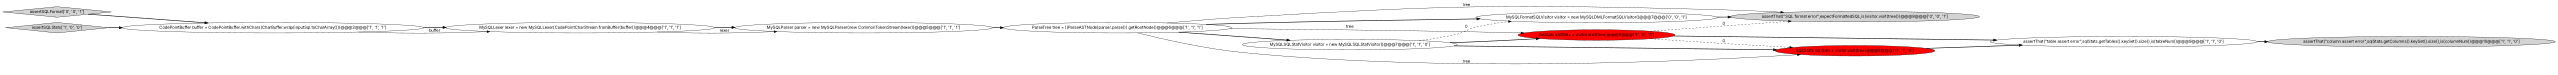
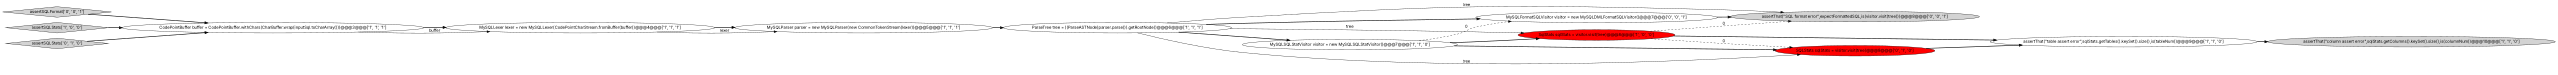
  digraph {
    rankdir=LR
    fontname=Inter
    node [fillcolor=white shape=ellipse style=filled fontname=Inter]
    edge [style=bold fontname=Inter]
    n1 [fillcolor=lightgray label="assertSQLFormat['0', '0', '1']" shape=diamond]
    n2 [label="CodePointBuffer buffer = CodePointBuffer.withChars(CharBuffer.wrap(inputSql.toCharArray()))@@@3@@@['1', '1', '1']"]
    n3 [fillcolor=lightgray label="assertThat(\"column assert error\",sqlStats.getColumns().keySet().size(),is(columnNum))@@@10@@@['1', '1', '0']"]
    n4 [fillcolor=lightgray label="assertThat(\"SQL format error\",expectFormattedSQL,is(visitor.visit(tree)))@@@8@@@['0', '0', '1']"]
    n5 [label="MySQLParser parser = new MySQLParser(new CommonTokenStream(lexer))@@@5@@@['1', '1', '1']"]
    n6 [label="ParseTree tree = ((ParseASTNode)parser.parse()).getRootNode()@@@6@@@['1', '1', '1']"]
    n7 [label="MySQLSQLStatVisitor visitor = new MySQLSQLStatVisitor()@@@7@@@['1', '1', '0']"]
    n8 [label="MySQLFormatSQLVisitor visitor = new MySQLDMLFormatSQLVisitor()@@@7@@@['0', '0', '1']"]
    n9 [fillcolor=red label="SQLStats sqlStats = visitor.visit(tree)@@@8@@@['0', '1', '0']"]
    n10 [fillcolor=red label="SqlStats sqlStats = visitor.visit(tree)@@@8@@@['1', '0', '0']"]
    n11 [label="MySQLLexer lexer = new MySQLLexer(CodePointCharStream.fromBuffer(buffer))@@@4@@@['1', '1', '1']"]
    n12 [fillcolor=lightgray label="assertSQLStats['1', '0', '0']" shape=diamond]
    n13 [label="assertThat(\"table assert error\",sqlStats.getTables().keySet().size(),is(tableNum))@@@9@@@['1', '1', '0']"]
+   n14 [fillcolor=lightgray label="assertSQLStats['0', '1', '0']" shape=diamond]
    n1 -> n2
    n2 -> n11
    n2 -> n11 [label=buffer style=solid]
    n5 -> n6
    n6 -> n4 [label=tree style=solid]
    n6 -> n7
    n6 -> n8
    n6 -> n9 [label=tree style=solid]
    n6 -> n10 [label=tree style=solid]
    n7 -> n8 [label=0 style=dashed]
    n7 -> n9
    n7 -> n10
    n8 -> n4
    n9 -> n13
    n10 -> n4 [label=0 style=dashed]
    n10 -> n9 [label=0 style=dashed]
    n10 -> n13
    n11 -> n5
    n11 -> n5 [label=lexer style=solid]
    n12 -> n2
    n13 -> n3
+   n14 -> n2
  }
